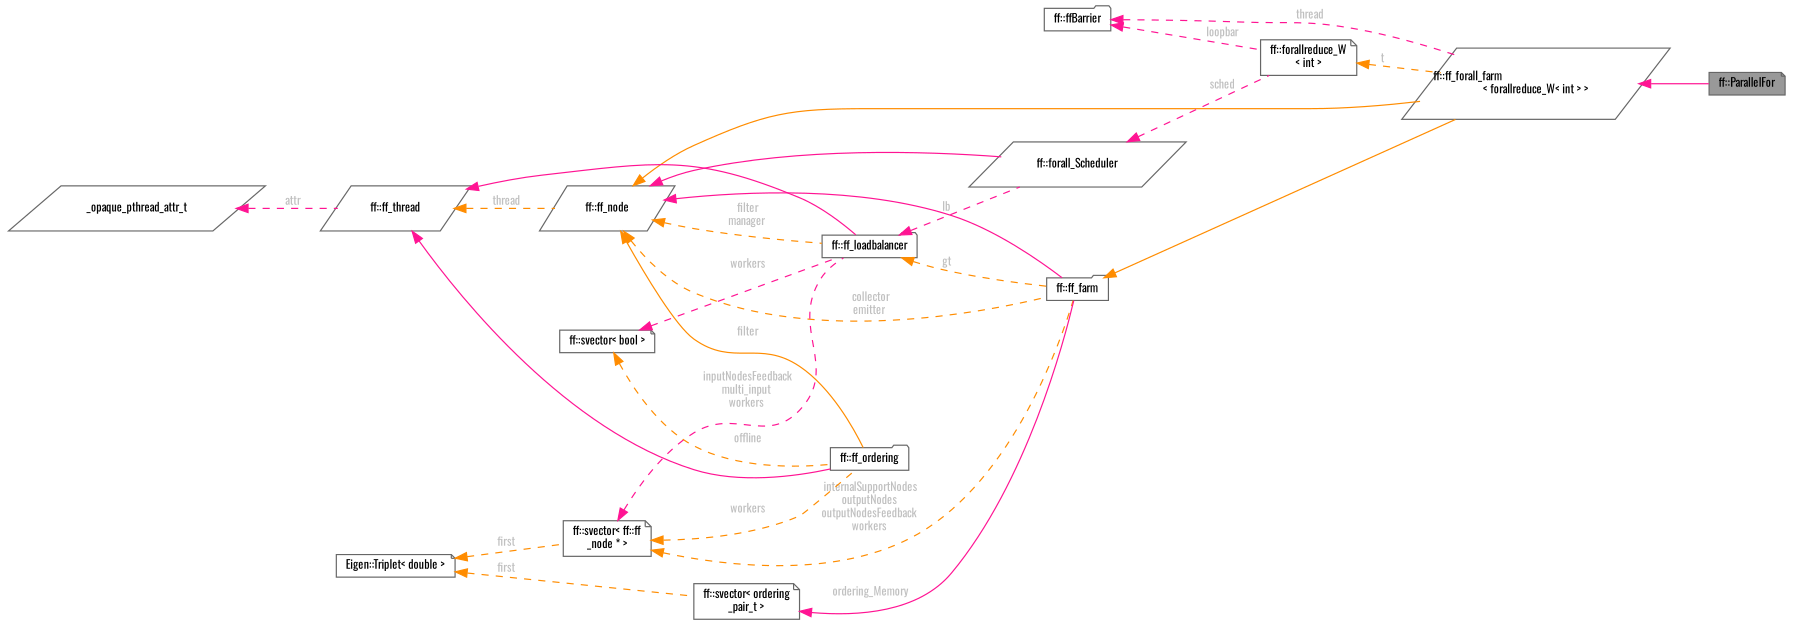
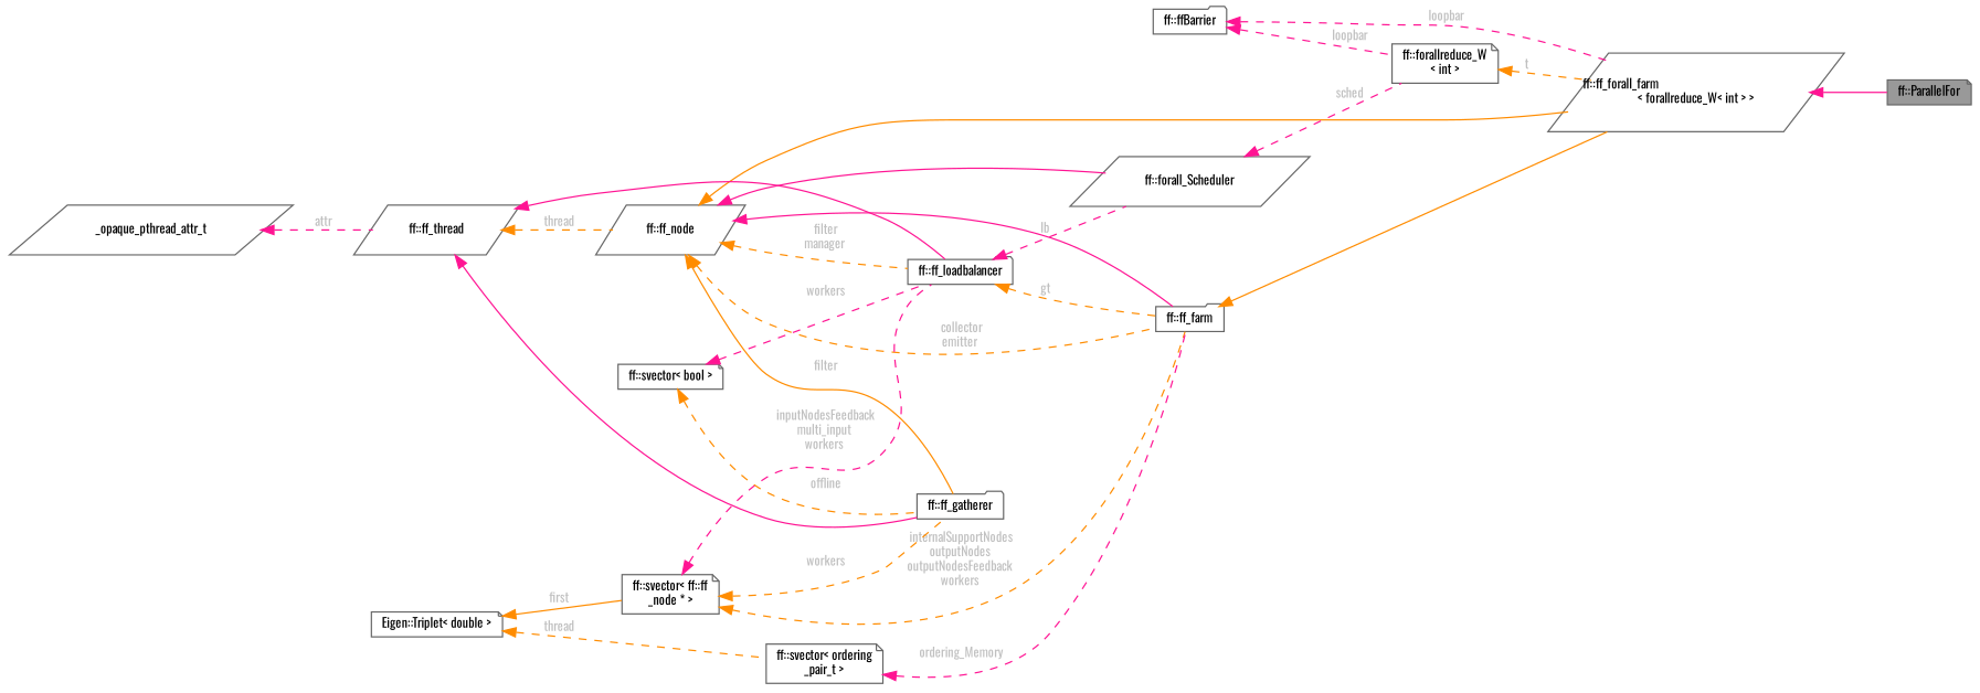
  digraph {
    fontname=Oswald
    rankdir=LR
    node [color=gray40 fillcolor=white fontname=Oswald fontsize=10 shape=note style=filled]
    edge [color=deeppink dir=back fontname=Oswald fontsize=10 labelfontname=Helvetica labelfontsize=10 style=dashed fontcolor=grey]
    n1 [fillcolor=grey60 fontcolor=black height=0.2 label="ff::ParallelFor" width=0.4]
    n2 [height=0.2 label="ff::ff_forall_farm\l\< forallreduce_W\< int \> \>" shape=parallelogram width=0.4]
    n3 [height=0.2 label="ff::ff_farm" shape=folder width=0.4]
    n4 [height=0.2 label="ff::ff_node" shape=parallelogram width=0.4]
    n5 [height=0.2 label="ff::ff_loadbalancer" shape=folder width=0.4]
-   n6 [height=0.2 label="ff::ff_ordering" shape=folder width=0.4]
+   n6 [height=0.2 label="ff::ff_gatherer" shape=folder width=0.4]
    n7 [height=0.2 label="ff::forall_Scheduler" shape=parallelogram width=0.4]
    n8 [height=0.2 label="ff::forallreduce_W\l\< int \>" width=0.4]
    n9 [height=0.2 label="ff::ff_thread" shape=parallelogram width=0.4]
    n10 [height=0.2 label=_opaque_pthread_attr_t shape=parallelogram width=0.4]
    n11 [height=0.2 label="ff::svector\< ff::ff\l_node * \>" width=0.4]
    n12 [height=0.2 label="Eigen::Triplet\< double \>" width=0.4]
    n13 [height=0.2 label="ff::svector\< ordering\l_pair_t \>" width=0.4]
    n14 [height=0.2 label="ff::svector\< bool \>" width=0.4]
    n15 [height=0.2 label="ff::ffBarrier" shape=folder width=0.4]
    n2 -> n1 [style=solid fontcolor=""]
    n3 -> n2 [color=darkorange style=solid fontcolor=""]
    n4 -> n2 [color=darkorange style=solid fontcolor=""]
    n4 -> n3 [style=solid fontcolor=""]
    n4 -> n3 [color=darkorange label=" collector\nemitter"]
    n4 -> n5 [color=darkorange label=" filter\nmanager"]
    n4 -> n6 [color=darkorange label=" filter" style=solid]
    n4 -> n7 [style=solid fontcolor=""]
    n5 -> n3 [color=darkorange label=" gt"]
    n5 -> n7 [label=" lb"]
    n7 -> n8 [label=" sched"]
    n8 -> n2 [color=darkorange label=" t"]
    n9 -> n4 [color=darkorange label=" thread"]
    n9 -> n5 [style=solid fontcolor=""]
    n9 -> n6 [style=solid fontcolor=""]
    n10 -> n9 [label=" attr"]
    n11 -> n3 [color=darkorange label=" internalSupportNodes\noutputNodes\noutputNodesFeedback\nworkers"]
    n11 -> n5 [label=" inputNodesFeedback\nmulti_input\nworkers"]
    n11 -> n6 [color=darkorange label=" workers"]
-   n12 -> n11 [color=darkorange label=" first"]
-   n12 -> n13 [color=darkorange label=" first"]
-   n13 -> n3 [label=" ordering_Memory" style=solid]
+   n12 -> n11 [color=darkorange label=" first" style=solid]
+   n12 -> n13 [color=darkorange label=" thread"]
+   n13 -> n3 [label=" ordering_Memory"]
    n14 -> n5 [label=" workers"]
    n14 -> n6 [color=darkorange label=" offline"]
-   n15 -> n2 [label=" thread"]
+   n15 -> n2 [label=" loopbar"]
    n15 -> n8 [label=" loopbar"]
  }
